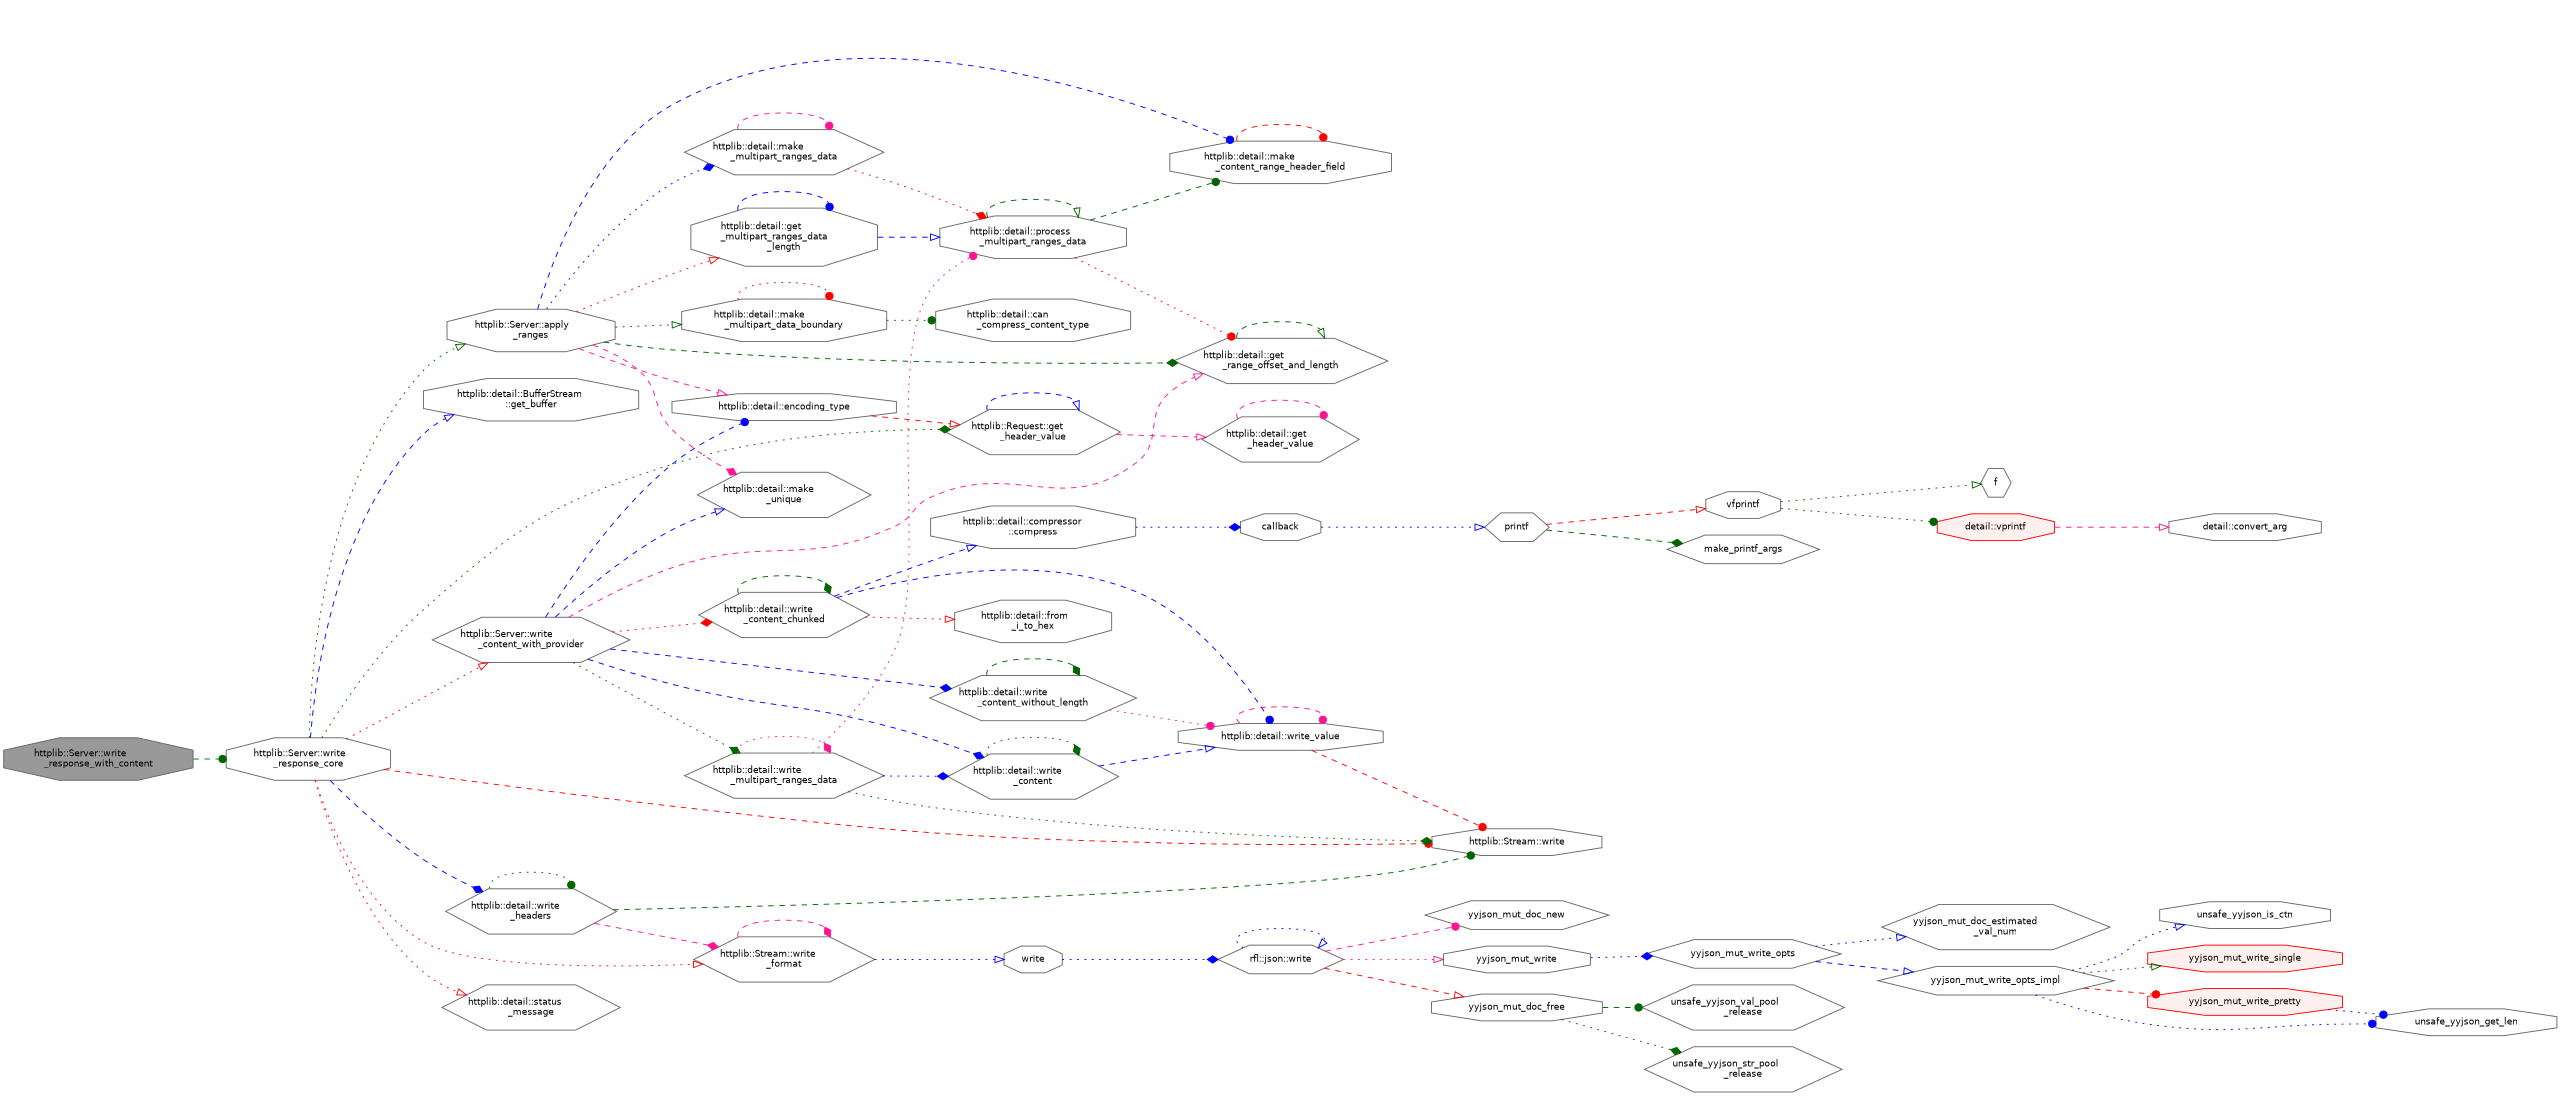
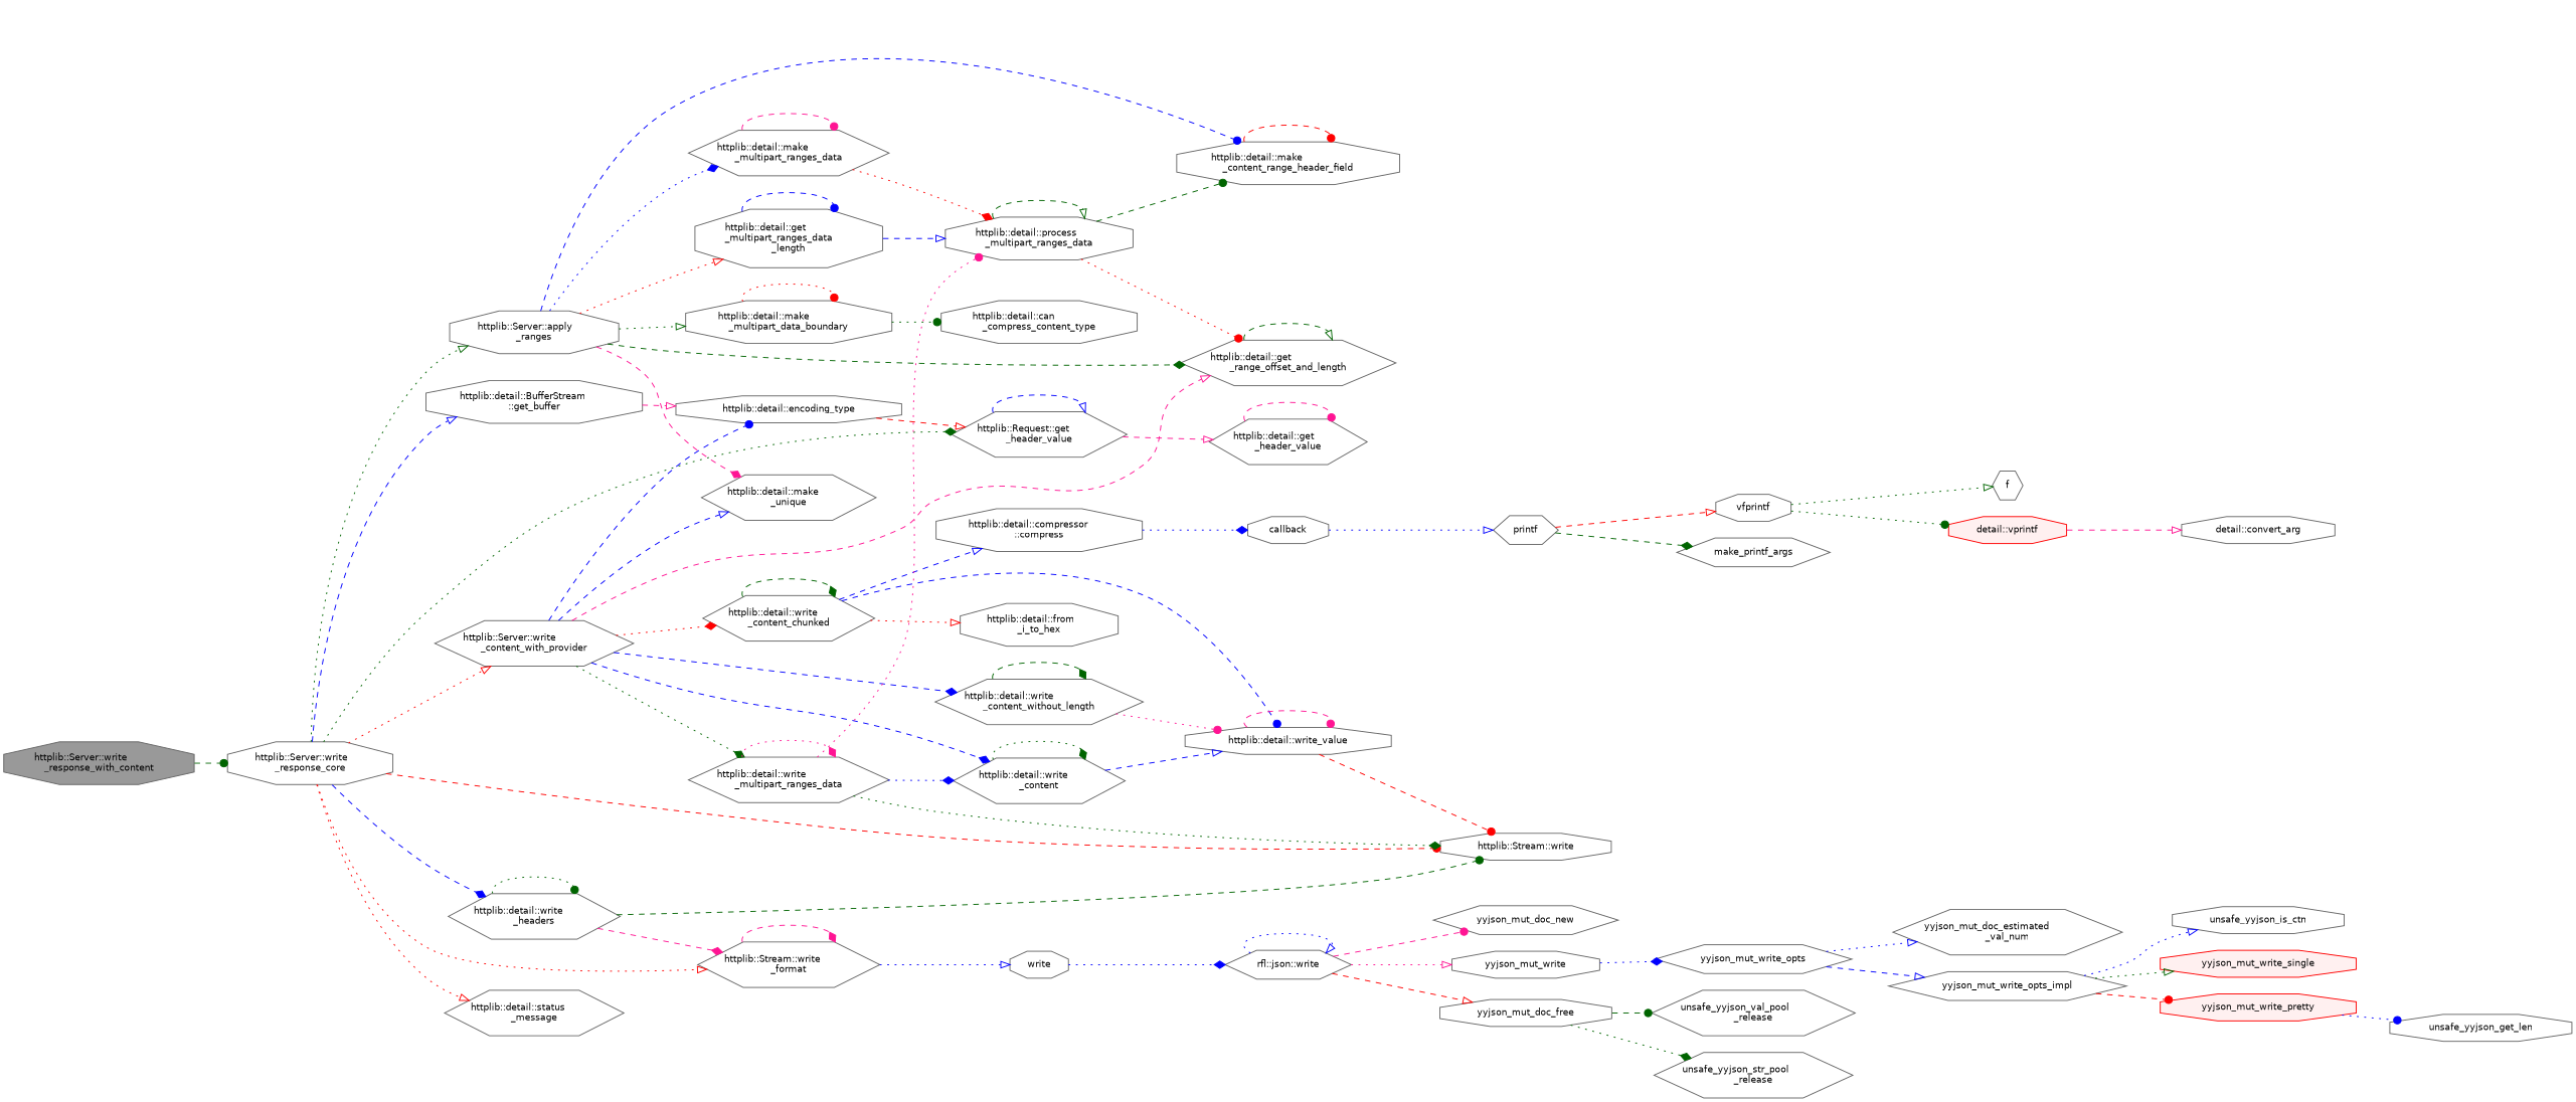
  digraph {
    rankdir=LR
    node [color=grey40 fillcolor=white fontname=Helvetica fontsize=10 shape=octagon style=filled]
    edge [arrowhead=onormal color=blue fontname=Helvetica fontsize=10 labelfontname=Helvetica labelfontsize=10 style=dashed]
    n1 [color=gray40 fillcolor=grey60 fontcolor=black height=0.2 label="httplib::Server::write\l_response_with_content" width=0.4]
    n2 [height=0.2 label="httplib::Server::write\l_response_core" width=0.4]
    n3 [height=0.2 label="httplib::Server::apply\l_ranges" width=0.4]
    n4 [height=0.2 label="httplib::Request::get\l_header_value" shape=hexagon width=0.4]
    n5 [height=0.2 label="httplib::detail::BufferStream\l::get_buffer" width=0.4]
    n6 [height=0.2 label="httplib::detail::status\l_message" shape=hexagon width=0.4]
    n7 [height=0.2 label="httplib::Stream::write" width=0.4]
    n8 [height=0.2 label="httplib::Server::write\l_content_with_provider" shape=hexagon width=0.4]
    n9 [height=0.2 label="httplib::Stream::write\l_format" shape=hexagon width=0.4]
    n10 [height=0.2 label="httplib::detail::write\l_headers" shape=hexagon width=0.4]
    n11 [height=0.2 label="httplib::detail::encoding_type" width=0.4]
    n12 [height=0.2 label="httplib::detail::get\l_multipart_ranges_data\l_length" width=0.4]
    n13 [height=0.2 label="httplib::detail::get\l_range_offset_and_length" shape=hexagon width=0.4]
    n14 [height=0.2 label="httplib::detail::make\l_content_range_header_field" width=0.4]
    n15 [height=0.2 label="httplib::detail::make\l_multipart_data_boundary" width=0.4]
    n16 [height=0.2 label="httplib::detail::make\l_multipart_ranges_data" shape=hexagon width=0.4]
    n17 [height=0.2 label="httplib::detail::make\l_unique" shape=hexagon width=0.4]
    n18 [height=0.2 label="httplib::detail::get\l_header_value" shape=hexagon width=0.4]
    n19 [height=0.2 label="httplib::detail::write\l_content" shape=hexagon width=0.4]
    n20 [height=0.2 label="httplib::detail::write\l_content_chunked" shape=hexagon width=0.4]
    n21 [height=0.2 label="httplib::detail::write\l_content_without_length" shape=hexagon width=0.4]
    n22 [height=0.2 label="httplib::detail::write\l_multipart_ranges_data" shape=hexagon width=0.4]
    n23 [height=0.2 label=write width=0.4]
    n24 [height=0.2 label="httplib::detail::process\l_multipart_ranges_data" width=0.4]
    n25 [height=0.2 label="httplib::detail::can\l_compress_content_type" width=0.4]
    n26 [height=0.2 label="httplib::detail::write_value" width=0.4]
    n27 [height=0.2 label="httplib::detail::compressor\l::compress" width=0.4]
    n28 [height=0.2 label="httplib::detail::from\l_i_to_hex" width=0.4]
    n29 [height=0.2 label=callback width=0.4]
    n30 [height=0.2 label=printf shape=hexagon width=0.4]
    n31 [height=0.2 label=make_printf_args shape=hexagon width=0.4]
    n32 [height=0.2 label=vfprintf width=0.4]
    n33 [height=0.2 label=f shape=hexagon width=0.4]
    n34 [color=red fillcolor="#FFF0F0" height=0.2 label="detail::vprintf" width=0.4]
    n35 [height=0.2 label="detail::convert_arg" width=0.4]
    n36 [height=0.2 label="rfl::json::write" shape=hexagon width=0.4]
    n37 [height=0.2 label=yyjson_mut_doc_free width=0.4]
    n38 [height=0.2 label=yyjson_mut_doc_new shape=hexagon width=0.4]
    n39 [height=0.2 label=yyjson_mut_write width=0.4]
    n40 [height=0.2 label="unsafe_yyjson_str_pool\l_release" shape=hexagon width=0.4]
    n41 [height=0.2 label="unsafe_yyjson_val_pool\l_release" shape=hexagon width=0.4]
    n42 [height=0.2 label=yyjson_mut_write_opts shape=hexagon width=0.4]
    n43 [height=0.2 label="yyjson_mut_doc_estimated\l_val_num" shape=hexagon width=0.4]
    n44 [height=0.2 label=yyjson_mut_write_opts_impl shape=hexagon width=0.4]
    n45 [height=0.2 label=unsafe_yyjson_get_len width=0.4]
    n46 [height=0.2 label=unsafe_yyjson_is_ctn width=0.4]
    n47 [color=red fillcolor="#FFF0F0" height=0.2 label=yyjson_mut_write_pretty width=0.4]
    n48 [color=red fillcolor="#FFF0F0" height=0.2 label=yyjson_mut_write_single width=0.4]
    n1 -> n2 [arrowhead=dot color=darkgreen]
    n2 -> n3 [color=darkgreen style=dotted]
    n2 -> n4 [arrowhead=diamond color=darkgreen style=dotted]
    n2 -> n5
    n2 -> n6 [color=red style=dotted]
    n2 -> n7 [arrowhead=dot color=red]
    n2 -> n8 [color=red style=dotted]
    n2 -> n9 [color=red style=dotted]
    n2 -> n10 [arrowhead=diamond]
-   n3 -> n11 [color=deeppink]
+   n5 -> n11 [color=deeppink]
    n3 -> n12 [color=red style=dotted]
    n3 -> n13 [arrowhead=diamond color=darkgreen]
    n3 -> n14 [arrowhead=dot]
    n3 -> n15 [color=darkgreen style=dotted]
    n3 -> n16 [arrowhead=diamond style=dotted]
    n3 -> n17 [arrowhead=diamond color=deeppink]
    n4 -> n4
    n4 -> n18 [color=deeppink]
    n8 -> n11 [arrowhead=dot]
    n8 -> n13 [color=deeppink]
    n8 -> n17
    n8 -> n19 [arrowhead=diamond]
    n8 -> n20 [arrowhead=diamond color=red style=dotted]
    n8 -> n21 [arrowhead=diamond]
    n8 -> n22 [arrowhead=diamond color=darkgreen style=dotted]
    n9 -> n9 [arrowhead=diamond color=deeppink]
    n9 -> n23 [style=dotted]
    n10 -> n7 [arrowhead=dot color=darkgreen]
    n10 -> n9 [arrowhead=diamond color=deeppink]
    n10 -> n10 [arrowhead=dot color=darkgreen style=dotted]
    n11 -> n4 [color=red]
    n12 -> n12 [arrowhead=dot]
    n12 -> n24
    n13 -> n13 [color=darkgreen]
    n14 -> n14 [arrowhead=dot color=red]
    n15 -> n15 [arrowhead=dot color=red style=dotted]
    n15 -> n25 [arrowhead=dot color=darkgreen style=dotted]
    n16 -> n16 [arrowhead=dot color=deeppink]
    n16 -> n24 [arrowhead=diamond color=red style=dotted]
    n18 -> n18 [arrowhead=dot color=deeppink]
    n19 -> n19 [arrowhead=diamond color=darkgreen style=dotted]
    n19 -> n26
    n20 -> n20 [arrowhead=diamond color=darkgreen]
    n20 -> n26 [arrowhead=dot]
    n20 -> n27
    n20 -> n28 [color=red style=dotted]
    n21 -> n21 [arrowhead=diamond color=darkgreen]
    n21 -> n26 [arrowhead=dot color=deeppink style=dotted]
    n22 -> n7 [arrowhead=diamond color=darkgreen style=dotted]
    n22 -> n19 [arrowhead=diamond style=dotted]
    n22 -> n22 [arrowhead=diamond color=deeppink style=dotted]
    n22 -> n24 [arrowhead=dot color=deeppink style=dotted]
    n23 -> n36 [arrowhead=diamond style=dotted]
    n24 -> n13 [arrowhead=dot color=red style=dotted]
    n24 -> n14 [arrowhead=dot color=darkgreen]
    n24 -> n24 [color=darkgreen]
    n26 -> n7 [arrowhead=dot color=red]
    n26 -> n26 [arrowhead=dot color=deeppink]
    n27 -> n29 [arrowhead=diamond style=dotted]
    n29 -> n30 [style=dotted]
    n30 -> n31 [arrowhead=diamond color=darkgreen]
    n30 -> n32 [color=red]
    n32 -> n33 [color=darkgreen style=dotted]
    n32 -> n34 [arrowhead=dot color=darkgreen style=dotted]
    n34 -> n35 [color=deeppink]
    n36 -> n36 [style=dotted]
    n36 -> n37 [color=red]
    n36 -> n38 [arrowhead=dot color=deeppink]
    n36 -> n39 [color=deeppink style=dotted]
    n37 -> n40 [arrowhead=diamond color=darkgreen style=dotted]
    n37 -> n41 [arrowhead=dot color=darkgreen]
    n39 -> n42 [arrowhead=diamond style=dotted]
    n42 -> n43 [style=dotted]
    n42 -> n44
-   n44 -> n45 [arrowhead=dot style=dotted]
    n44 -> n46 [style=dotted]
    n44 -> n47 [arrowhead=dot color=red]
    n44 -> n48 [color=darkgreen style=dotted]
    n47 -> n45 [arrowhead=dot style=dotted]
  }
